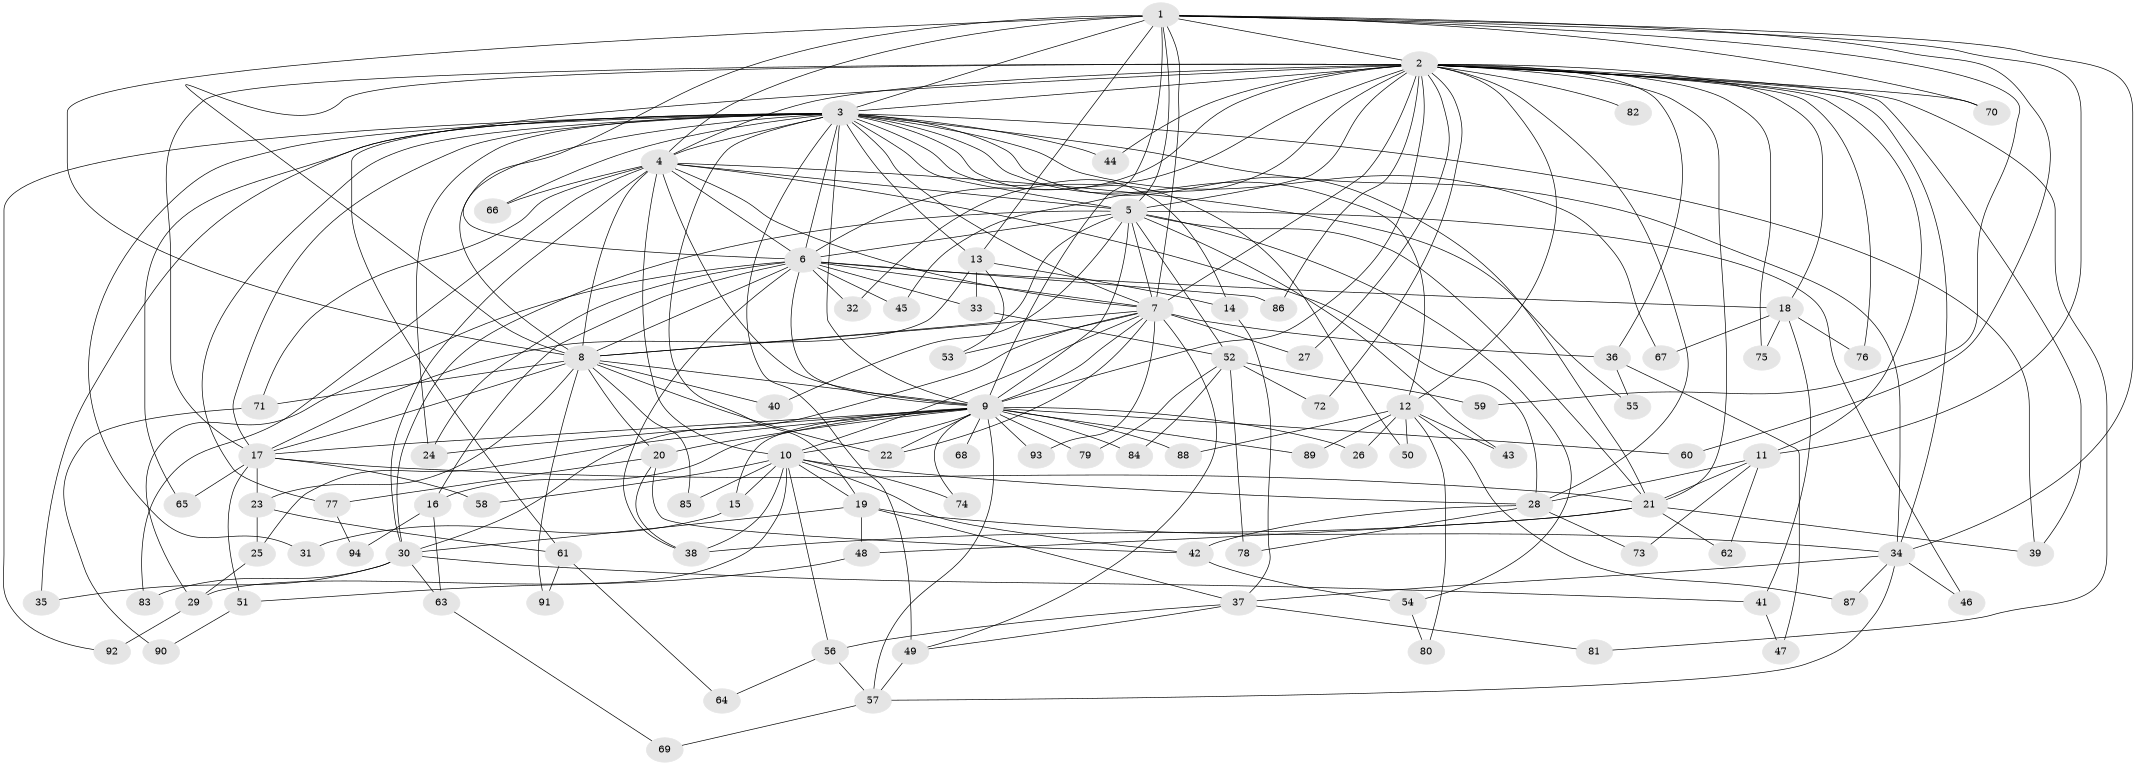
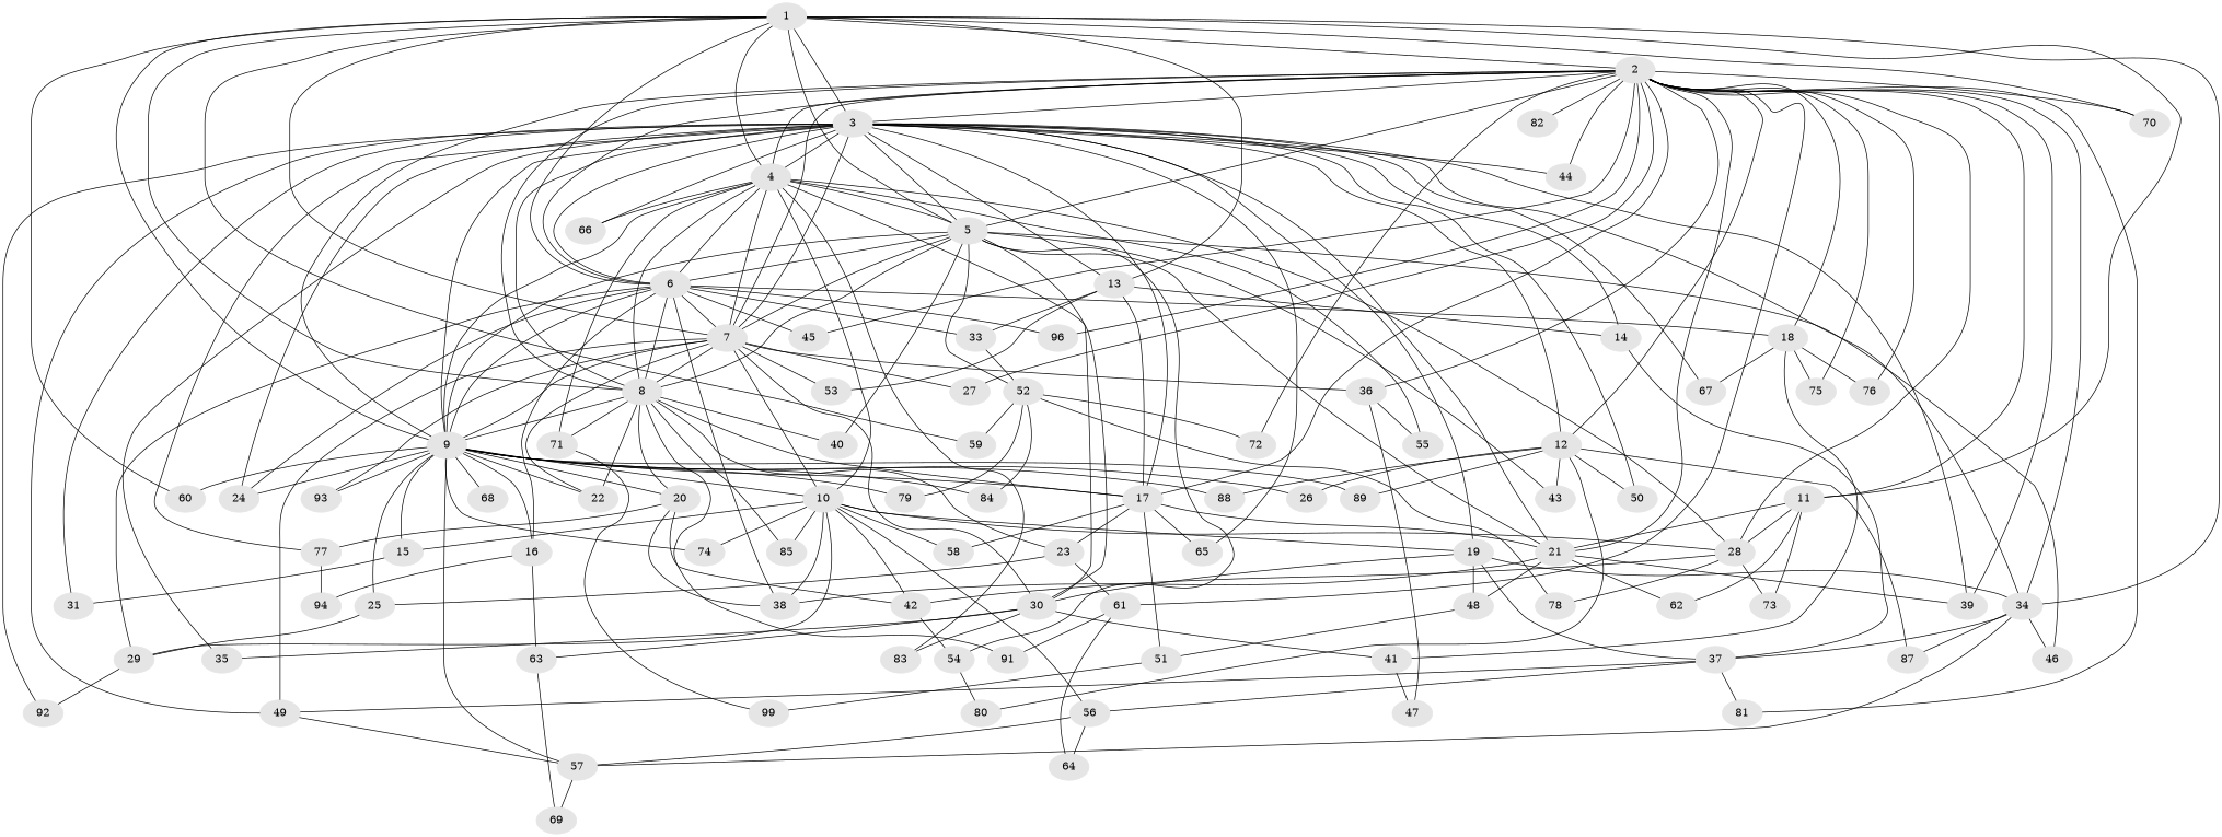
  graph {
    node [color=gray90 style=filled]
    edge [weight=1.0]
    1
    2
    3
    4
    5
    6
    7
    8
    9
    11
    13
    34
    59
    60
    70
    12
    17
    18
    21
    27
    28
-   32
    36
    39
    44
    45
    61
    72
    75
    76
    81
    82
-   86
+   86 [label=96]
    14
    19
    24
    31
    35
    49
    50
    65
    66
    67
    77
    92
    10
    30
    55
    71
    83
    40
    43
    46
    52
    54
    16
    29
    33
    38
    22
    53
    93
    20
    23
    85
    91
    15
    25
    26
    57
    68
    74
    79
    84
    88
    89
    62
    73
    87
    37
    80
    58
    51
    41
    48
    42
    78
    47
    64
    94
    56
    63
-   90
+   90 [label=99]
    69
    1 -- 2 [weight=2.0]
    1 -- 3 [weight=3.0]
    1 -- 4
    1 -- 5
    1 -- 6
    1 -- 7
    1 -- 8
    1 -- 9 [weight=2.0]
    1 -- 11
    1 -- 13
    1 -- 34
    1 -- 59
    1 -- 60
    1 -- 70
    2 -- 3 [weight=2.0]
    2 -- 4
    2 -- 5
    2 -- 6 [weight=2.0]
    2 -- 7
    2 -- 8
    2 -- 9
    2 -- 11
    2 -- 34
    2 -- 70
    2 -- 12
    2 -- 17
    2 -- 18
    2 -- 21
    2 -- 27
    2 -- 28
-   2 -- 32
    2 -- 36
    2 -- 39
    2 -- 44
    2 -- 45
    2 -- 61
    2 -- 72
    2 -- 75
    2 -- 76
    2 -- 81
    2 -- 82
    2 -- 86
    3 -- 4 [weight=2.0]
    3 -- 5 [weight=2.0]
    3 -- 6 [weight=2.0]
    3 -- 7 [weight=3.0]
    3 -- 8 [weight=3.0]
    3 -- 9 [weight=2.0]
    3 -- 13
    3 -- 34
    3 -- 12
    3 -- 17 [weight=2.0]
    3 -- 21
    3 -- 39
    3 -- 44
    3 -- 14
    3 -- 19
    3 -- 24
    3 -- 31
    3 -- 35
    3 -- 49 [weight=2.0]
    3 -- 50
    3 -- 65
    3 -- 66 [weight=2.0]
    3 -- 67
    3 -- 77
    3 -- 92
    4 -- 5
    4 -- 6
    4 -- 7
    4 -- 8
    4 -- 9
    4 -- 28
    4 -- 66
    4 -- 10
    4 -- 30
    4 -- 55
    4 -- 71
    4 -- 83
    5 -- 6
    5 -- 7
    5 -- 8
    5 -- 9 [weight=2.0]
    5 -- 21
    5 -- 30
    5 -- 40
    5 -- 43
    5 -- 46
    5 -- 52
    5 -- 54
    6 -- 7
    6 -- 8
    6 -- 9 [weight=2.0]
    6 -- 18
-   6 -- 32
    6 -- 45
    6 -- 86
    6 -- 24
    6 -- 16
    6 -- 29
    6 -- 33
    6 -- 38
    7 -- 8
    7 -- 9
    7 -- 27
    7 -- 36
    7 -- 49
    7 -- 10
    7 -- 30
    7 -- 22
    7 -- 53
    7 -- 93
    8 -- 9
    8 -- 17
    8 -- 71
    8 -- 40
    8 -- 22 [weight=2.0]
    8 -- 20
    8 -- 23
    8 -- 85
    8 -- 91
    9 -- 60
    9 -- 17
    9 -- 24
    9 -- 10
    9 -- 16
    9 -- 22
    9 -- 93
    9 -- 20
    9 -- 15
    9 -- 25
    9 -- 26
    9 -- 57
    9 -- 68
    9 -- 74
    9 -- 79
    9 -- 84
    9 -- 88
    9 -- 89
    11 -- 21
    11 -- 28
    11 -- 62
    11 -- 73
    13 -- 17
    13 -- 14
    13 -- 33
    13 -- 53
    34 -- 46
    34 -- 57
    34 -- 87
    34 -- 37
    12 -- 50
    12 -- 43
    12 -- 26
    12 -- 88
    12 -- 89
    12 -- 87
    12 -- 80
    17 -- 21
    17 -- 65
    17 -- 23
    17 -- 58
    17 -- 51
    18 -- 75
    18 -- 76
    18 -- 67
    18 -- 41
    21 -- 39
    21 -- 38
    21 -- 62
    21 -- 48
    28 -- 73
    28 -- 42
    28 -- 78
    36 -- 55
    36 -- 47
    61 -- 91
    61 -- 64
    14 -- 37
    19 -- 34
    19 -- 30
    19 -- 37
    19 -- 48
    49 -- 57
    77 -- 94
    10 -- 28
    10 -- 19
    10 -- 29
    10 -- 38
    10 -- 85
    10 -- 15
    10 -- 74
    10 -- 58
    10 -- 42
    10 -- 56
    30 -- 35
    30 -- 83
    30 -- 41
    30 -- 63
    71 -- 90
    52 -- 59
    52 -- 72
    52 -- 79
    52 -- 84
    52 -- 78
    54 -- 80
    16 -- 94
    16 -- 63
    29 -- 92
    33 -- 52
    20 -- 77
    20 -- 38
    20 -- 42
    23 -- 61
    23 -- 25
    15 -- 31
    25 -- 29
    57 -- 69
    37 -- 81
    37 -- 49
    37 -- 56
    51 -- 90
    41 -- 47
    48 -- 51
    42 -- 54
    56 -- 57
    56 -- 64
    63 -- 69
  }
